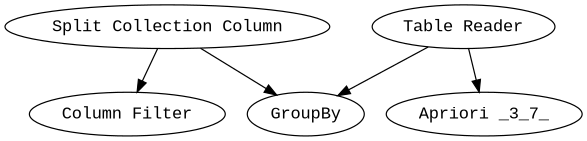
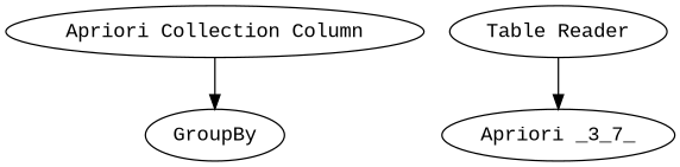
  digraph {
    fontname="Liberation Mono"
    rankdir=TB
    node [fontname="Liberation Mono"]
    edge [fontname="Liberation Mono"]
    n1 [label=GroupBy]
-   n2 [label="Split Collection Column"]
-   n3 [label="Column Filter"]
+   n2 [label="Apriori Collection Column"]
    n4 [label="Apriori _3_7_"]
    n5 [label="Table Reader"]
    n2 -> n1
-   n2 -> n3
-   n5 -> n1
    n5 -> n4
  }
